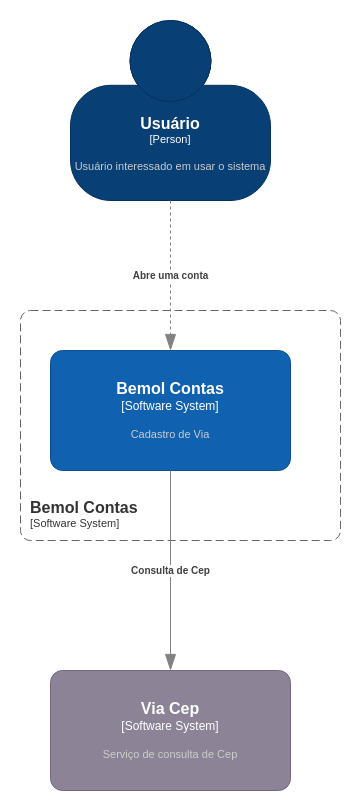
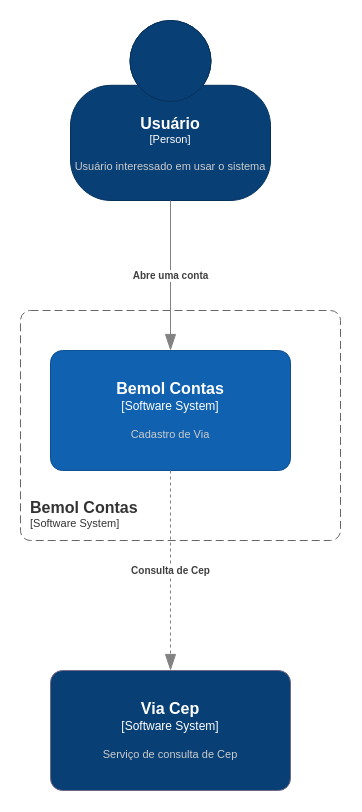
  <mxCell id="0" />
  <mxCell id="1" parent="0" />
  <mxCell id="2" value="&lt;font style=&quot;font-size: 16px&quot;&gt;&lt;b&gt;Usuário&lt;/b&gt;&lt;/font&gt;&lt;div&gt;[Person]&lt;/div&gt;&lt;br&gt;&lt;div&gt;&lt;font style=&quot;font-size: 11px&quot;&gt;&lt;font color=&quot;#cccccc&quot;&gt;Usuário interessado em usar o sistema&lt;/font&gt;&lt;/div&gt;" style="html=1;fontSize=11;dashed=0;whiteSpace=wrap;fillColor=#083F75;strokeColor=#06315C;fontColor=#ffffff;shape=mxgraph.c4.person2;align=center;metaEdit=1;points=[[0.5,0,0],[1,0.5,0],[1,0.75,0],[0.75,1,0],[0.5,1,0],[0.25,1,0],[0,0.75,0],[0,0.5,0]];resizable=0;" parent="1" vertex="1"><mxGeometry x="70" y="20" width="200" height="180" as="geometry" /></mxCell>
  <mxCell id="3" value="&lt;font style=&quot;font-size: 16px&quot;&gt;&lt;b&gt;Bemol Contas&lt;/b&gt;&lt;/font&gt;&lt;div&gt;[Software System]&lt;/div&gt;&lt;br&gt;&lt;div&gt;&lt;font style=&quot;font-size: 11px&quot;&gt;&lt;font color=&quot;#cccccc&quot;&gt;Cadastro de Via&lt;/font&gt;&lt;/div&gt;" style="rounded=1;whiteSpace=wrap;html=1;labelBackgroundColor=none;fillColor=#1061B0;fontColor=#ffffff;align=center;arcSize=10;strokeColor=#0D5091;metaEdit=1;resizable=0;points=[[0.25,0,0],[0.5,0,0],[0.75,0,0],[1,0.25,0],[1,0.5,0],[1,0.75,0],[0.75,1,0],[0.5,1,0],[0.25,1,0],[0,0.75,0],[0,0.5,0],[0,0.25,0]];" parent="1" vertex="1"><mxGeometry x="50" y="350" width="240" height="120" as="geometry" /></mxCell>
- <mxCell id="4" value="&lt;font style=&quot;font-size: 16px&quot;&gt;&lt;b&gt;Via Cep&lt;/b&gt;&lt;/font&gt;&lt;div&gt;[Software System]&lt;/div&gt;&lt;br&gt;&lt;div&gt;&lt;font style=&quot;font-size: 11px&quot;&gt;&lt;font color=&quot;#cccccc&quot;&gt;Serviço de consulta de Cep&lt;/font&gt;&lt;/div&gt;" style="rounded=1;whiteSpace=wrap;html=1;labelBackgroundColor=none;fillColor=#8C8496;fontColor=#ffffff;align=center;arcSize=10;strokeColor=#736782;metaEdit=1;resizable=0;points=[[0.25,0,0],[0.5,0,0],[0.75,0,0],[1,0.25,0],[1,0.5,0],[1,0.75,0],[0.75,1,0],[0.5,1,0],[0.25,1,0],[0,0.75,0],[0,0.5,0],[0,0.25,0]];" parent="1" vertex="1"><mxGeometry x="50" y="670" width="240" height="120" as="geometry" /></mxCell>
+ <mxCell id="4" value="&lt;font style=&quot;font-size: 16px&quot;&gt;&lt;b&gt;Via Cep&lt;/b&gt;&lt;/font&gt;&lt;div&gt;[Software System]&lt;/div&gt;&lt;br&gt;&lt;div&gt;&lt;font style=&quot;font-size: 11px&quot;&gt;&lt;font color=&quot;#cccccc&quot;&gt;Serviço de consulta de Cep&lt;/font&gt;&lt;/div&gt;" style="rounded=1;whiteSpace=wrap;html=1;labelBackgroundColor=none;fillColor=#083f75;fontColor=#ffffff;align=center;arcSize=10;strokeColor=#736782;metaEdit=1;resizable=0;points=[[0.25,0,0],[0.5,0,0],[0.75,0,0],[1,0.25,0],[1,0.5,0],[1,0.75,0],[0.75,1,0],[0.5,1,0],[0.25,1,0],[0,0.75,0],[0,0.5,0],[0,0.25,0]];" parent="1" vertex="1"><mxGeometry x="50" y="670" width="240" height="120" as="geometry" /></mxCell>
  <mxCell id="5" value="&lt;font style=&quot;font-size: 16px&quot;&gt;&lt;b&gt;&lt;div style=&quot;text-align: left&quot;&gt;Bemol Contas&lt;/div&gt;&lt;/b&gt;&lt;/font&gt;&lt;div style=&quot;text-align: left&quot;&gt;[Software System]&lt;/div&gt;" style="rounded=1;fontSize=11;whiteSpace=wrap;html=1;dashed=1;arcSize=20;fillColor=none;strokeColor=#666666;fontColor=#333333;labelBackgroundColor=none;align=left;verticalAlign=bottom;labelBorderColor=none;spacingTop=0;spacing=10;dashPattern=8 4;metaEdit=1;rotatable=0;perimeter=rectanglePerimeter;noLabel=0;labelPadding=0;allowArrows=0;connectable=0;expand=0;recursiveResize=0;editable=1;pointerEvents=0;absoluteArcSize=1;points=[[0.25,0,0],[0.5,0,0],[0.75,0,0],[1,0.25,0],[1,0.5,0],[1,0.75,0],[0.75,1,0],[0.5,1,0],[0.25,1,0],[0,0.75,0],[0,0.5,0],[0,0.25,0]];" parent="1" vertex="1"><mxGeometry x="20" y="310" width="320" height="230" as="geometry" /></mxCell>
- <mxCell id="6" value="&lt;div style=&quot;text-align: left&quot;&gt;&lt;div style=&quot;text-align: center&quot;&gt;&lt;b&gt;Abre uma conta&lt;/b&gt;&lt;/div&gt;" style="endArrow=blockThin;html=1;fontSize=10;fontColor=#404040;strokeWidth=1;endFill=1;strokeColor=#828282;elbow=vertical;metaEdit=1;endSize=14;startSize=14;jumpStyle=arc;jumpSize=16;rounded=0;edgeStyle=orthogonalEdgeStyle;exitX=0.5;exitY=1;exitDx=0;exitDy=0;exitPerimeter=0;entryX=0.5;entryY=0;entryDx=0;entryDy=0;entryPerimeter=0;dashed=1;" parent="1" source="2" target="3" edge="1"><mxGeometry width="240" relative="1" as="geometry"><mxPoint x="160" y="360" as="sourcePoint" /><mxPoint x="400" y="360" as="targetPoint" /></mxGeometry></mxCell>
- <mxCell id="7" value="&lt;div style=&quot;text-align: left&quot;&gt;&lt;div style=&quot;text-align: center&quot;&gt;&lt;b&gt;Consulta de Cep&lt;/b&gt;&lt;/div&gt;" style="endArrow=blockThin;html=1;fontSize=10;fontColor=#404040;strokeWidth=1;endFill=1;strokeColor=#828282;elbow=vertical;metaEdit=1;endSize=14;startSize=14;jumpStyle=arc;jumpSize=16;rounded=0;edgeStyle=orthogonalEdgeStyle;exitX=0.5;exitY=1;exitDx=0;exitDy=0;exitPerimeter=0;entryX=0.5;entryY=0;entryDx=0;entryDy=0;entryPerimeter=0;" edge="1" parent="1" source="3" target="4"><mxGeometry width="240" relative="1" as="geometry"><mxPoint x="150" y="580" as="sourcePoint" /><mxPoint x="390" y="580" as="targetPoint" /></mxGeometry></mxCell>
+ <mxCell id="6" value="&lt;div style=&quot;text-align: left&quot;&gt;&lt;div style=&quot;text-align: center&quot;&gt;&lt;b&gt;Abre uma conta&lt;/b&gt;&lt;/div&gt;" style="endArrow=blockThin;html=1;fontSize=10;fontColor=#404040;strokeWidth=1;endFill=1;strokeColor=#828282;elbow=vertical;metaEdit=1;endSize=14;startSize=14;jumpStyle=arc;jumpSize=16;rounded=0;edgeStyle=orthogonalEdgeStyle;exitX=0.5;exitY=1;exitDx=0;exitDy=0;exitPerimeter=0;entryX=0.5;entryY=0;entryDx=0;entryDy=0;entryPerimeter=0;" parent="1" source="2" target="3" edge="1"><mxGeometry width="240" relative="1" as="geometry"><mxPoint x="160" y="360" as="sourcePoint" /><mxPoint x="400" y="360" as="targetPoint" /></mxGeometry></mxCell>
+ <mxCell id="7" value="&lt;div style=&quot;text-align: left&quot;&gt;&lt;div style=&quot;text-align: center&quot;&gt;&lt;b&gt;Consulta de Cep&lt;/b&gt;&lt;/div&gt;" style="endArrow=blockThin;html=1;fontSize=10;fontColor=#404040;strokeWidth=1;endFill=1;strokeColor=#828282;elbow=vertical;metaEdit=1;endSize=14;startSize=14;jumpStyle=arc;jumpSize=16;rounded=0;edgeStyle=orthogonalEdgeStyle;exitX=0.5;exitY=1;exitDx=0;exitDy=0;exitPerimeter=0;entryX=0.5;entryY=0;entryDx=0;entryDy=0;entryPerimeter=0;dashed=1;" edge="1" parent="1" source="3" target="4"><mxGeometry width="240" relative="1" as="geometry"><mxPoint x="150" y="580" as="sourcePoint" /><mxPoint x="390" y="580" as="targetPoint" /></mxGeometry></mxCell>
